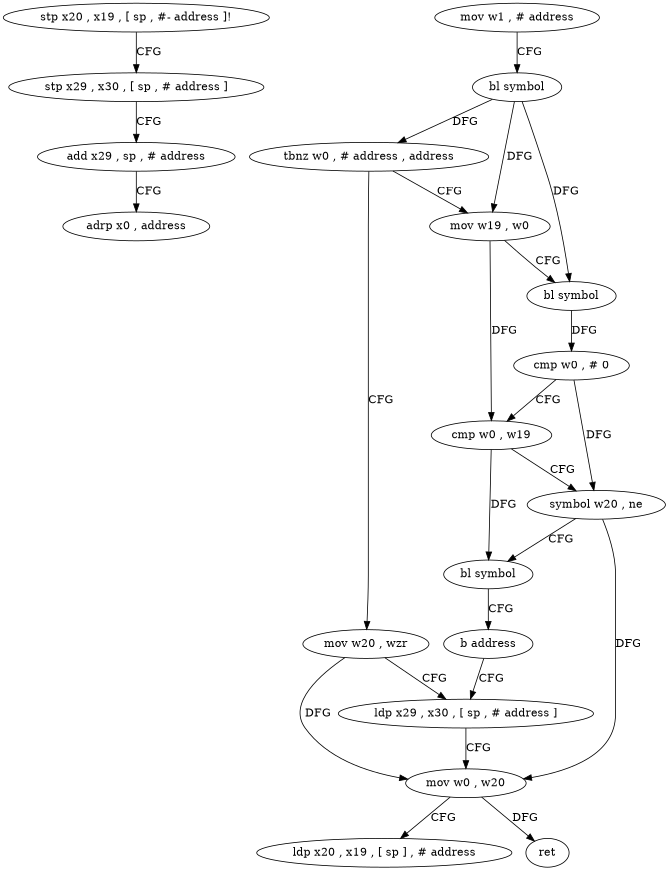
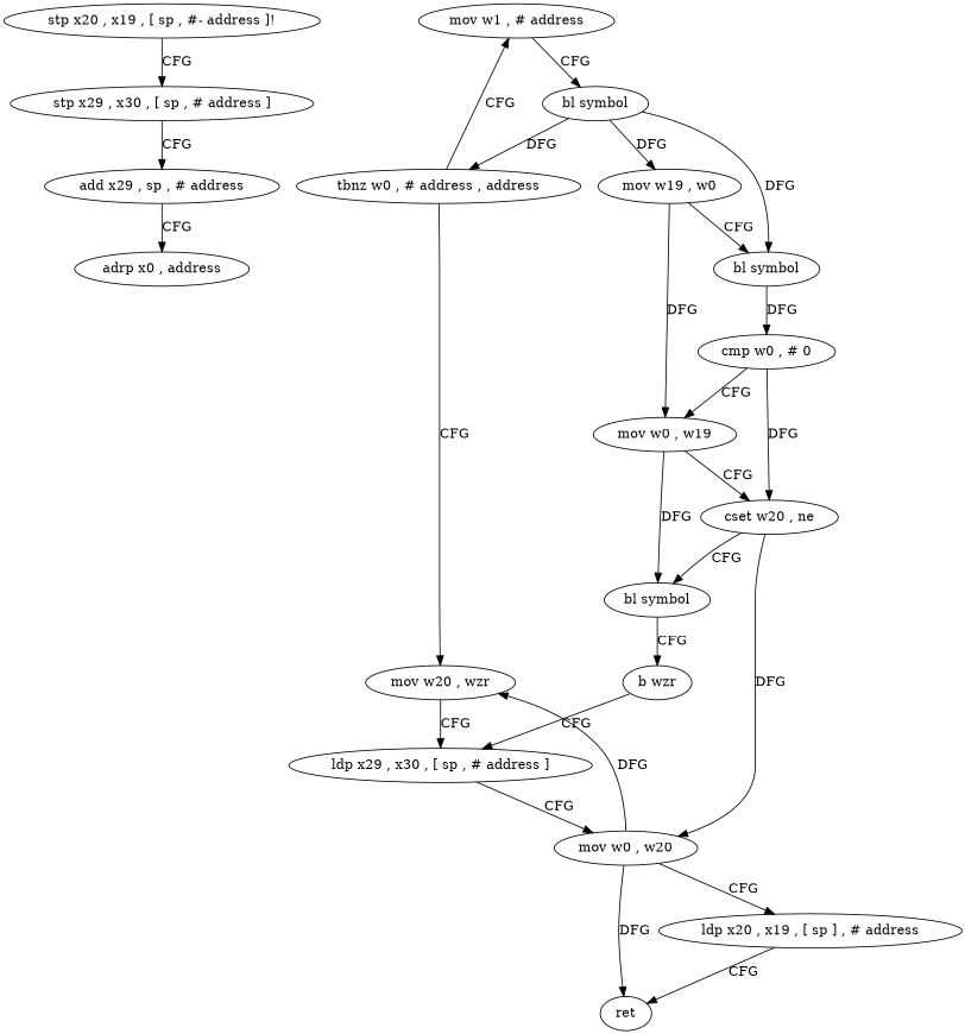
  digraph {
    n1 [label="stp x20 , x19 , [ sp , #- address ]!"]
    n2 [label="stp x29 , x30 , [ sp , # address ]"]
    n3 [label="add x29 , sp , # address"]
    n4 [label="adrp x0 , address"]
    n5 [label="mov w1 , # address"]
    n6 [label="bl symbol"]
    n7 [label="tbnz w0 , # address , address"]
    n8 [label="mov w19 , w0"]
    n9 [label="bl symbol"]
    n10 [label="mov w20 , wzr"]
-   n11 [label="cmp w0 , w19"]
+   n11 [label="mov w0 , w19"]
    n12 [label="cmp w0 , # 0"]
    n13 [label="ldp x29 , x30 , [ sp , # address ]"]
    n14 [label="mov w0 , w20"]
    n15 [label="ldp x20 , x19 , [ sp ] , # address"]
    n16 [label=ret]
-   n17 [label="symbol w20 , ne"]
+   n17 [label="cset w20 , ne"]
    n18 [label="bl symbol"]
-   n19 [label="b address"]
+   n19 [label="b wzr"]
    n1 -> n2 [label=CFG]
    n2 -> n3 [label=CFG]
    n3 -> n4 [label=CFG]
    n5 -> n6 [label=CFG]
    n6 -> n7 [label=DFG]
    n6 -> n8 [label=DFG]
    n6 -> n9 [label=DFG]
-   n7 -> n8 [label=CFG]
+   n7 -> n5 [label=CFG]
    n7 -> n10 [label=CFG]
    n8 -> n9 [label=CFG]
    n8 -> n11 [label=DFG]
    n9 -> n12 [label=DFG]
    n10 -> n13 [label=CFG]
-   n10 -> n14 [label=DFG]
+   n14 -> n10 [label=DFG]
    n11 -> n17 [label=CFG]
    n11 -> n18 [label=DFG]
    n12 -> n11 [label=CFG]
    n12 -> n17 [label=DFG]
    n13 -> n14 [label=CFG]
    n14 -> n15 [label=CFG]
    n14 -> n16 [label=DFG]
+   n15 -> n16 [label=CFG]
    n17 -> n14 [label=DFG]
    n17 -> n18 [label=CFG]
    n18 -> n19 [label=CFG]
    n19 -> n13 [label=CFG]
  }
